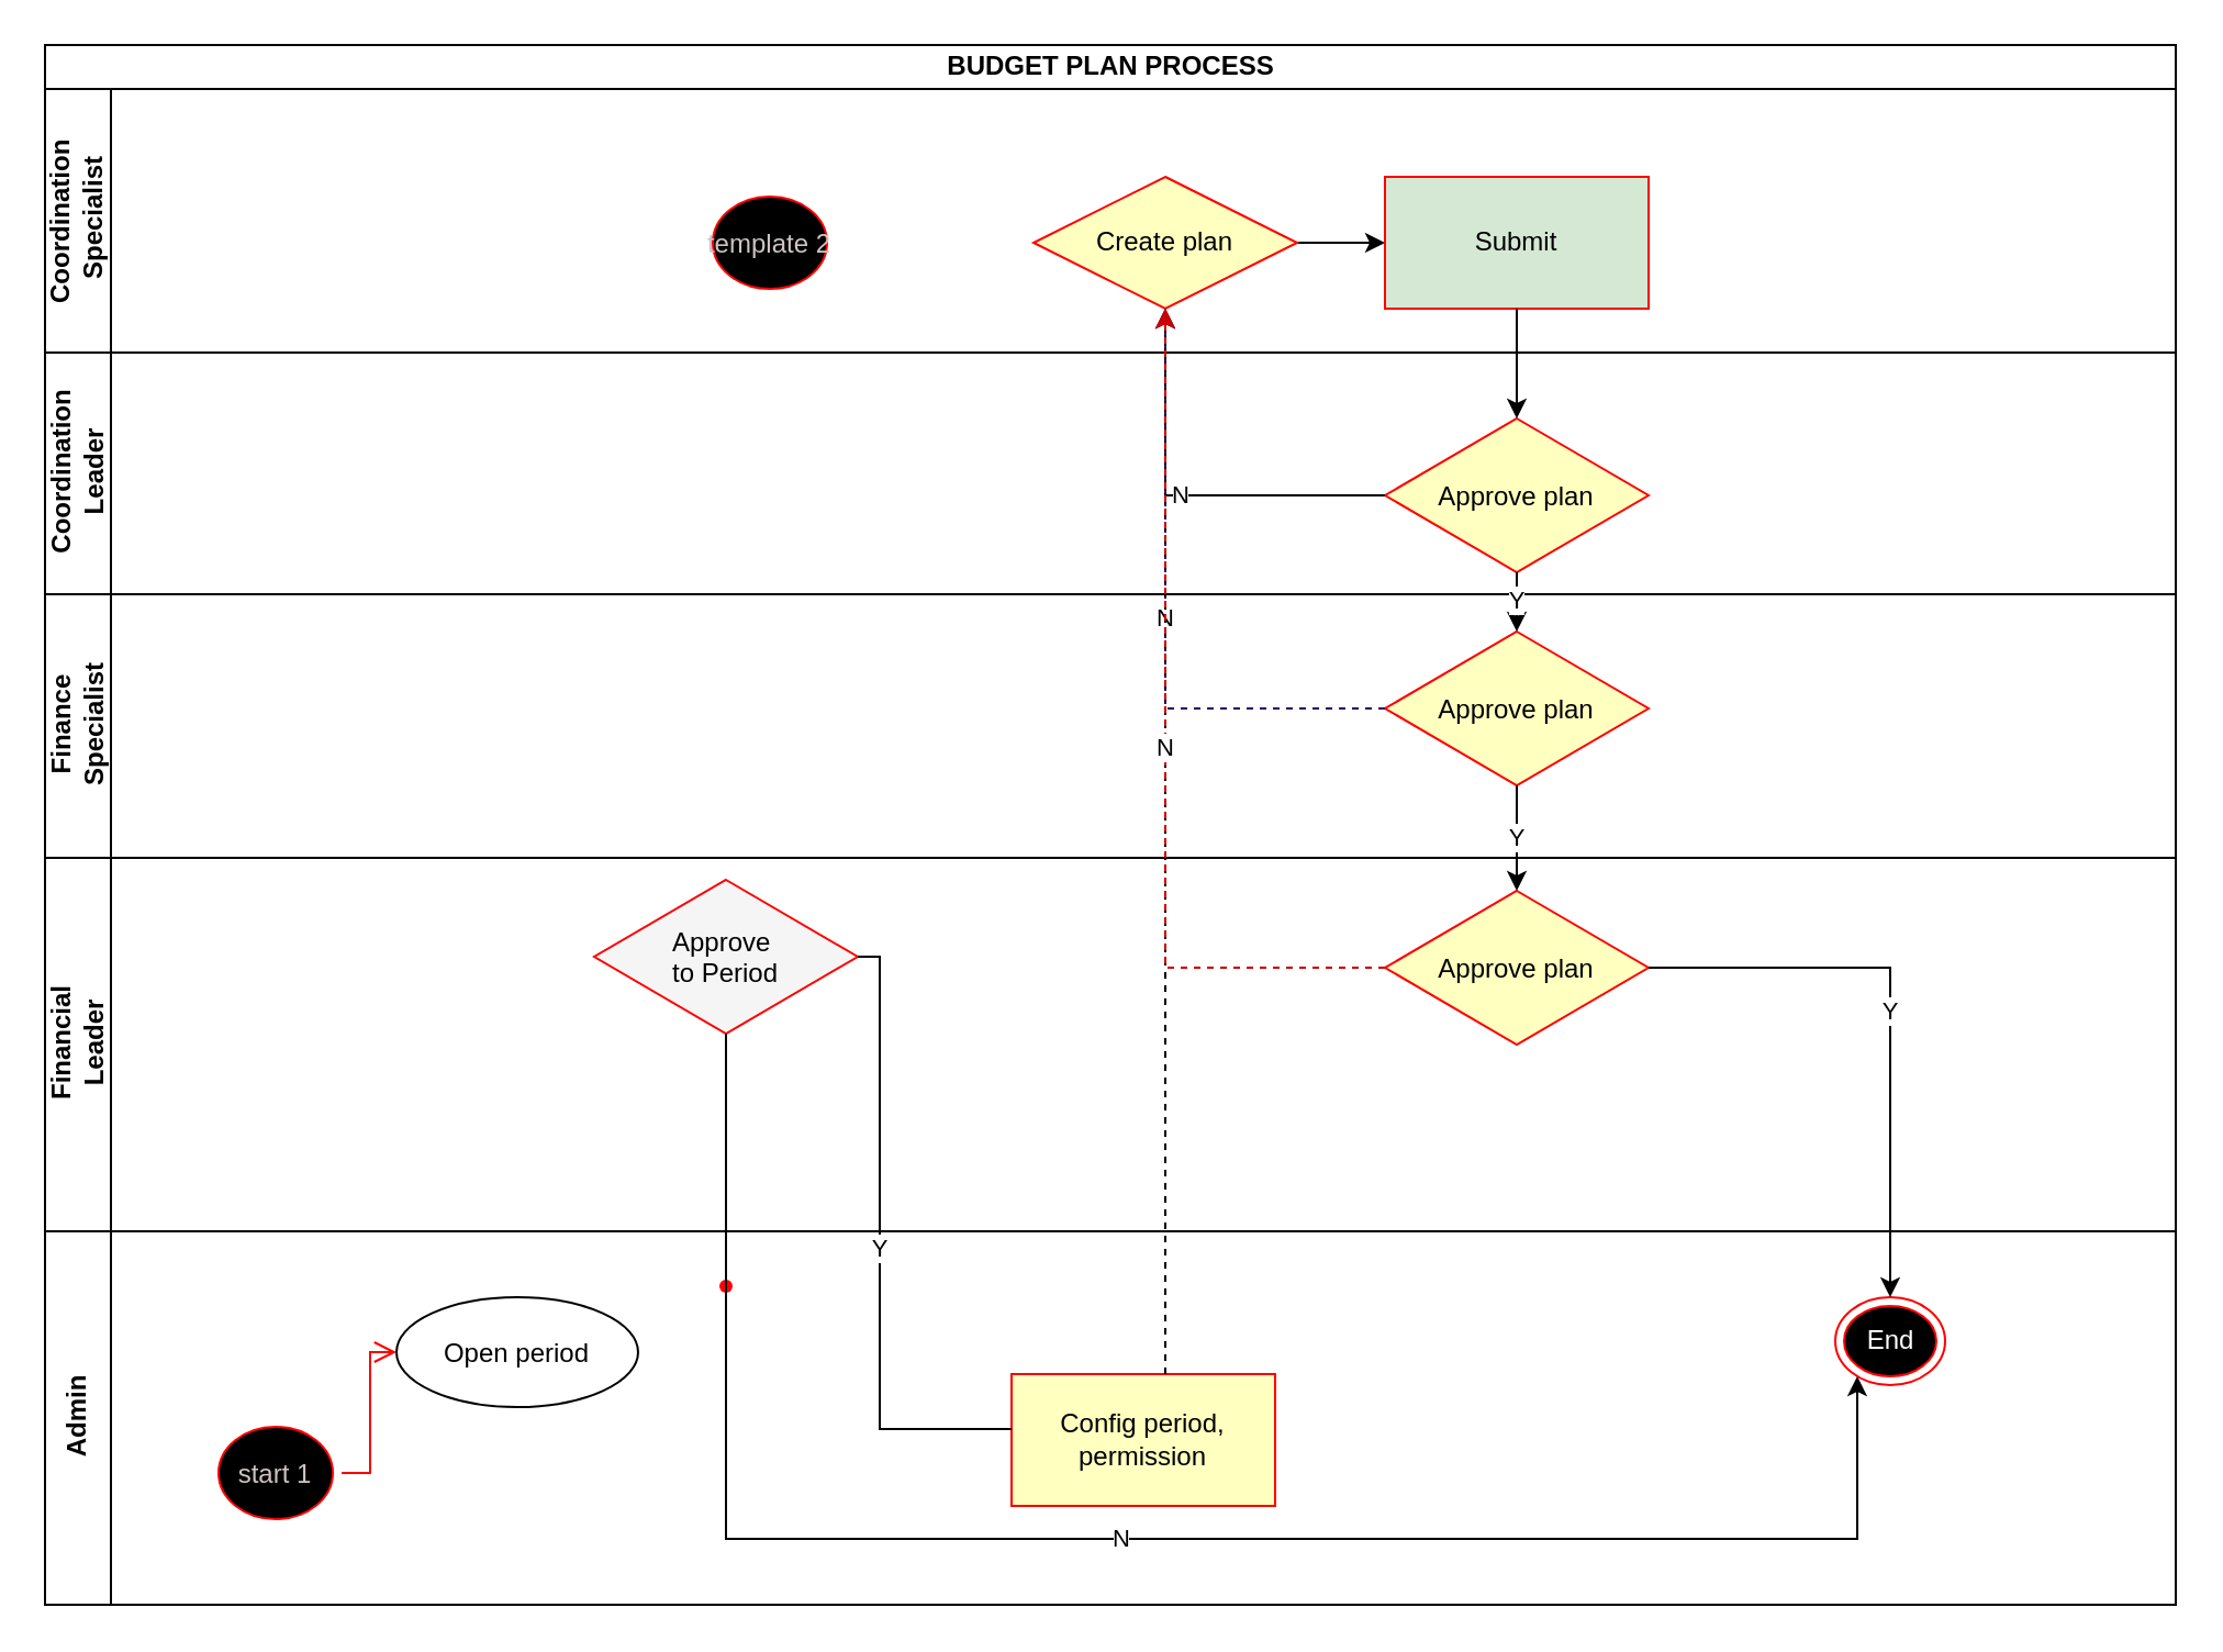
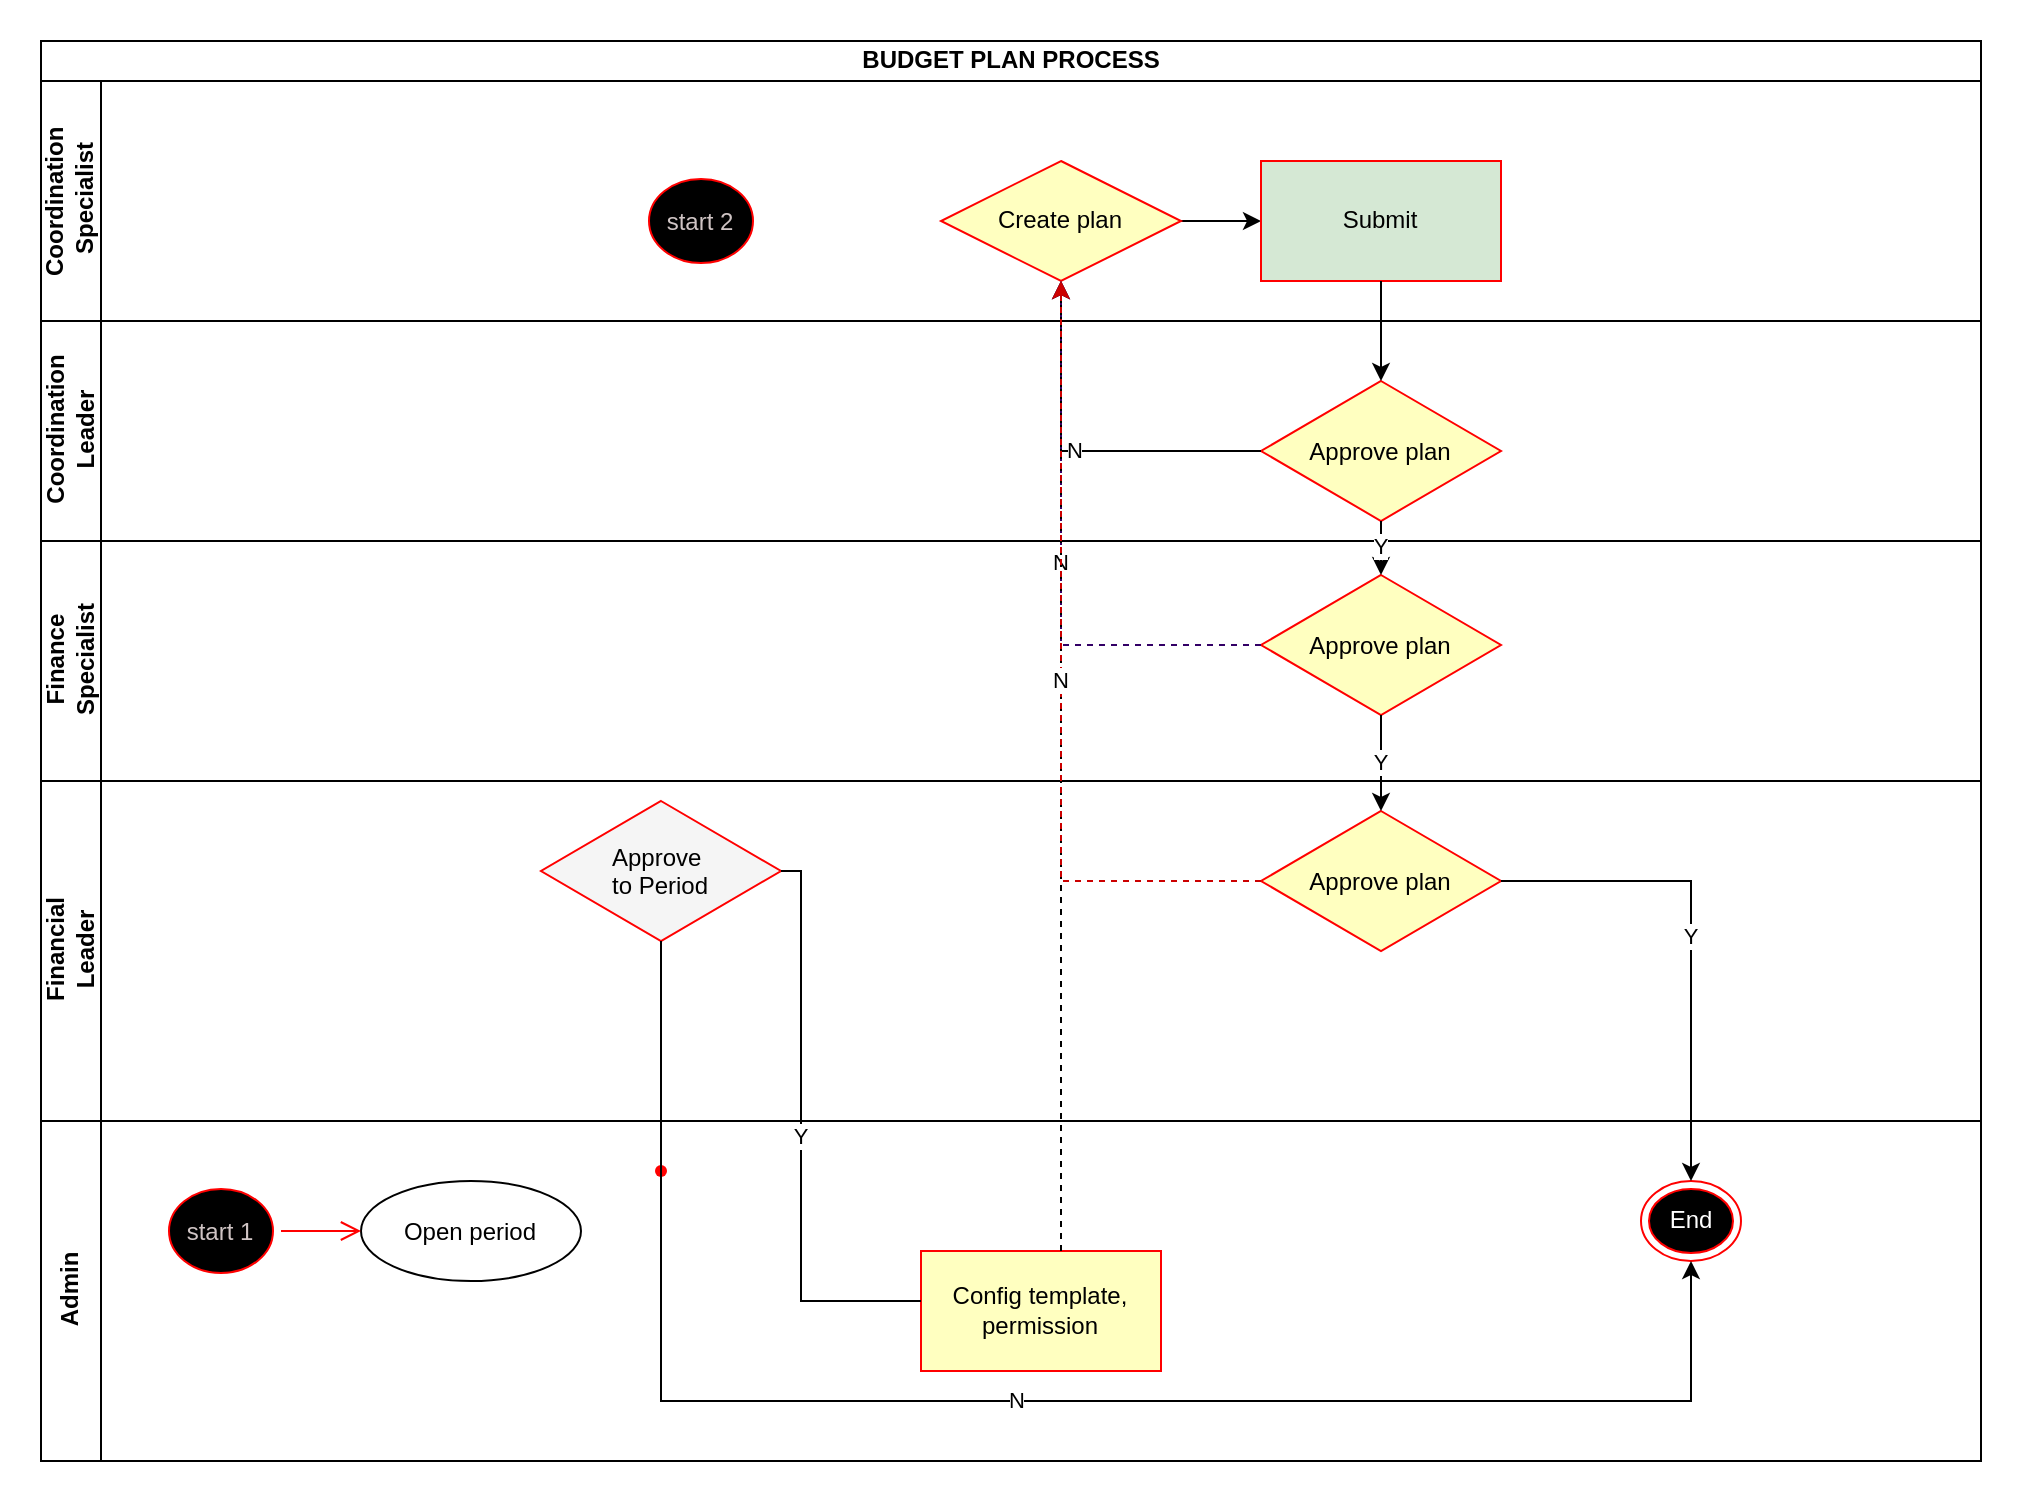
  <mxCell id="0" />
  <mxCell id="1" parent="0" />
  <mxCell id="2" value="BUDGET PLAN PROCESS" style="swimlane;childLayout=stackLayout;resizeParent=1;resizeParentMax=0;horizontal=1;startSize=20;horizontalStack=0;html=1;" vertex="1" parent="1"><mxGeometry x="20" y="20" width="970" height="370" as="geometry" /></mxCell>
  <mxCell id="3" value="&lt;div&gt;Coordination&amp;nbsp;&lt;/div&gt;&lt;div&gt;Specialist&lt;br&gt;&lt;/div&gt;" style="swimlane;startSize=30;horizontal=0;html=1;spacingLeft=1;" vertex="1" parent="2"><mxGeometry y="20" width="970" height="120" as="geometry" /></mxCell>
  <mxCell id="4" value="" style="edgeStyle=orthogonalEdgeStyle;rounded=0;orthogonalLoop=1;jettySize=auto;html=1;" edge="1" parent="3" source="5" target="7"><mxGeometry relative="1" as="geometry" /></mxCell>
  <mxCell id="5" value="Create plan" style="rhombus;whiteSpace=wrap;html=1;fillColor=#ffffc0;strokeColor=#ff0000;" vertex="1" parent="3"><mxGeometry x="450" y="40" width="120" height="60" as="geometry" /></mxCell>
- <mxCell id="6" value="template 2" style="ellipse;shape=startState;fillColor=#000000;strokeColor=#ff0000;fontColor=light-dark(#cfc4c4, #ededed);" vertex="1" parent="3"><mxGeometry x="300" y="45" width="60" height="50" as="geometry" /></mxCell>
+ <mxCell id="6" value="start 2" style="ellipse;shape=startState;fillColor=#000000;strokeColor=#ff0000;fontColor=light-dark(#cfc4c4, #ededed);" vertex="1" parent="3"><mxGeometry x="300" y="45" width="60" height="50" as="geometry" /></mxCell>
  <mxCell id="7" value="Submit" style="whiteSpace=wrap;html=1;fillColor=#d5e8d4;strokeColor=#ff0000;" vertex="1" parent="3"><mxGeometry x="610" y="40" width="120" height="60" as="geometry" /></mxCell>
  <mxCell id="8" value="Coordination &lt;div&gt;Leader&lt;/div&gt;" style="swimlane;startSize=30;horizontal=0;html=1;" vertex="1" parent="2"><mxGeometry y="140" width="970" height="110" as="geometry" /></mxCell>
  <mxCell id="9" value="Approve plan" style="rhombus;fillColor=#ffffc0;strokeColor=#ff0000;" vertex="1" parent="8"><mxGeometry x="610" y="30" width="120" height="70" as="geometry" /></mxCell>
  <mxCell id="10" value="Finance&lt;div&gt;Specialist&lt;/div&gt;" style="swimlane;startSize=30;horizontal=0;html=1;" vertex="1" parent="2"><mxGeometry y="250" width="970" height="120" as="geometry" /></mxCell>
  <mxCell id="11" value="Approve plan" style="rhombus;fillColor=#ffffc0;strokeColor=#ff0000;" vertex="1" parent="10"><mxGeometry x="610" y="17" width="120" height="70" as="geometry" /></mxCell>
  <mxCell id="12" value="" style="edgeStyle=orthogonalEdgeStyle;rounded=0;orthogonalLoop=1;jettySize=auto;html=1;" edge="1" parent="2" source="7" target="9"><mxGeometry relative="1" as="geometry" /></mxCell>
  <mxCell id="13" value="N" style="edgeStyle=orthogonalEdgeStyle;rounded=0;orthogonalLoop=1;jettySize=auto;html=1;" edge="1" parent="2" source="9" target="5"><mxGeometry relative="1" as="geometry"><mxPoint x="590" y="290" as="sourcePoint" /><mxPoint x="590" y="340" as="targetPoint" /></mxGeometry></mxCell>
  <mxCell id="14" value="Y" style="edgeStyle=orthogonalEdgeStyle;rounded=0;orthogonalLoop=1;jettySize=auto;html=1;exitX=0.5;exitY=1;exitDx=0;exitDy=0;" edge="1" parent="2" source="9" target="11"><mxGeometry relative="1" as="geometry"><mxPoint x="770" y="270" as="sourcePoint" /><mxPoint x="850" y="270" as="targetPoint" /></mxGeometry></mxCell>
  <mxCell id="15" value="N" style="edgeStyle=orthogonalEdgeStyle;rounded=0;orthogonalLoop=1;jettySize=auto;html=1;exitX=0;exitY=0.5;exitDx=0;exitDy=0;dashed=1;strokeColor=#330066;" edge="1" parent="2" source="11" target="5"><mxGeometry relative="1" as="geometry"><mxPoint x="650" y="385" as="sourcePoint" /><mxPoint x="560" y="300" as="targetPoint" /></mxGeometry></mxCell>
  <mxCell id="16" value="Financial&lt;div&gt;Leader&lt;/div&gt;" style="swimlane;startSize=30;horizontal=0;html=1;align=center;" vertex="1" parent="1"><mxGeometry x="20" y="390" width="970" height="170" as="geometry" /></mxCell>
  <mxCell id="17" value="Approve &#10;to Period" style="rhombus;fillColor=#f5f5f5;strokeColor=#ff0000;" vertex="1" parent="16"><mxGeometry x="250" y="10" width="120" height="70" as="geometry" /></mxCell>
  <mxCell id="18" value="" style="shape=waypoint;sketch=0;size=6;pointerEvents=1;points=[];fillColor=#ffffc0;resizable=0;rotatable=0;perimeter=centerPerimeter;snapToPoint=1;strokeColor=#ff0000;" vertex="1" parent="16"><mxGeometry x="300" y="185" width="20" height="20" as="geometry" /></mxCell>
  <mxCell id="19" value="Approve plan" style="rhombus;fillColor=#ffffc0;strokeColor=#ff0000;" vertex="1" parent="16"><mxGeometry x="610" y="15" width="120" height="70" as="geometry" /></mxCell>
  <mxCell id="20" value="Admin" style="swimlane;startSize=30;horizontal=0;html=1;" vertex="1" parent="1"><mxGeometry x="20" y="560" width="970" height="170" as="geometry" /></mxCell>
- <mxCell id="21" value="start 1" style="ellipse;shape=startState;fillColor=#000000;strokeColor=#ff0000;fontColor=light-dark(#cfc4c4, #ededed);" vertex="1" parent="20"><mxGeometry x="75" y="85" width="60" height="50" as="geometry" /></mxCell>
+ <mxCell id="21" value="start 1" style="ellipse;shape=startState;fillColor=#000000;strokeColor=#ff0000;fontColor=light-dark(#cfc4c4, #ededed);" vertex="1" parent="20"><mxGeometry x="60" y="30" width="60" height="50" as="geometry" /></mxCell>
  <mxCell id="22" value="Open period" style="ellipse;" vertex="1" parent="20"><mxGeometry x="160" y="30" width="110" height="50" as="geometry" /></mxCell>
  <mxCell id="23" value="" style="edgeStyle=elbowEdgeStyle;elbow=horizontal;verticalAlign=bottom;endArrow=open;endSize=8;strokeColor=#FF0000;endFill=1;rounded=0;entryX=0;entryY=0.5;entryDx=0;entryDy=0;" edge="1" parent="20" source="21" target="22"><mxGeometry x="40" y="130" as="geometry"><mxPoint x="101" y="220" as="targetPoint" /><mxPoint x="100" y="180" as="sourcePoint" /></mxGeometry></mxCell>
- <mxCell id="24" value="End" style="ellipse;html=1;shape=endState;fillColor=#000000;strokeColor=#ff0000;fontColor=#FFFFFF;" vertex="1" parent="20"><mxGeometry x="815" y="30" width="50" height="40" as="geometry" /></mxCell>
- <mxCell id="25" value="Config period, permission" style="whiteSpace=wrap;html=1;fillColor=#ffffc0;strokeColor=#ff0000;" vertex="1" parent="20"><mxGeometry x="440" y="65" width="120" height="60" as="geometry" /></mxCell>
+ <mxCell id="24" value="End" style="ellipse;html=1;shape=endState;fillColor=#000000;strokeColor=#ff0000;fontColor=#FFFFFF;" vertex="1" parent="20"><mxGeometry x="800" y="30" width="50" height="40" as="geometry" /></mxCell>
+ <mxCell id="25" value="Config template, permission" style="whiteSpace=wrap;html=1;fillColor=#ffffc0;strokeColor=#ff0000;" vertex="1" parent="20"><mxGeometry x="440" y="65" width="120" height="60" as="geometry" /></mxCell>
  <mxCell id="26" value="" style="edgeStyle=orthogonalEdgeStyle;rounded=0;orthogonalLoop=1;jettySize=auto;html=1;dashed=1;endArrow=none;" edge="1" parent="1" source="25" target="5"><mxGeometry relative="1" as="geometry"><Array as="points"><mxPoint x="530" y="510" /><mxPoint x="530" y="510" /></Array></mxGeometry></mxCell>
  <mxCell id="27" value="N" style="edgeStyle=orthogonalEdgeStyle;rounded=0;orthogonalLoop=1;jettySize=auto;html=1;" edge="1" parent="1" source="17" target="24"><mxGeometry relative="1" as="geometry"><Array as="points"><mxPoint x="330" y="700" /><mxPoint x="845" y="700" /></Array></mxGeometry></mxCell>
  <mxCell id="28" value="Y" style="edgeStyle=orthogonalEdgeStyle;rounded=0;orthogonalLoop=1;jettySize=auto;html=1;entryX=0.5;entryY=0;entryDx=0;entryDy=0;" edge="1" parent="1" source="19" target="24"><mxGeometry relative="1" as="geometry"><mxPoint x="560" y="520" as="sourcePoint" /><mxPoint x="640" y="520" as="targetPoint" /></mxGeometry></mxCell>
  <mxCell id="29" value="Y" style="edgeStyle=orthogonalEdgeStyle;rounded=0;orthogonalLoop=1;jettySize=auto;html=1;exitX=0.5;exitY=1;exitDx=0;exitDy=0;" edge="1" parent="1" source="11" target="19"><mxGeometry relative="1" as="geometry"><mxPoint x="640" y="410" as="sourcePoint" /><mxPoint x="720" y="410" as="targetPoint" /></mxGeometry></mxCell>
  <mxCell id="30" value="Y" style="edgeStyle=orthogonalEdgeStyle;rounded=0;orthogonalLoop=1;jettySize=auto;html=1;exitX=1;exitY=0.5;exitDx=0;exitDy=0;endArrow=none;" edge="1" parent="1" source="17" target="25"><mxGeometry relative="1" as="geometry"><Array as="points"><mxPoint x="400" y="435" /><mxPoint x="400" y="650" /></Array></mxGeometry></mxCell>
  <mxCell id="31" value="N" style="edgeStyle=orthogonalEdgeStyle;rounded=0;orthogonalLoop=1;jettySize=auto;html=1;exitX=0;exitY=0.5;exitDx=0;exitDy=0;dashed=1;strokeColor=#CC0000;" edge="1" parent="1" source="19" target="5"><mxGeometry relative="1" as="geometry"><mxPoint x="680" y="515" as="sourcePoint" /><mxPoint x="590" y="430" as="targetPoint" /></mxGeometry></mxCell>
